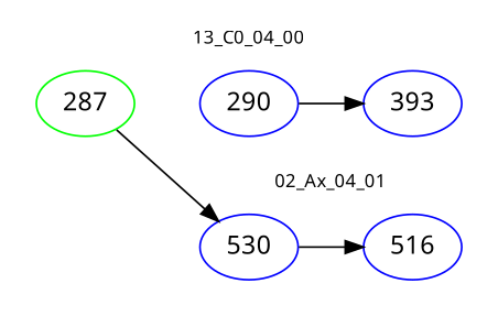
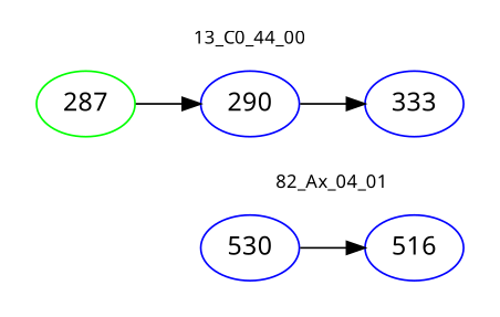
  digraph {
    fontname="Noto Sans"
    rankdir=LR
    node [color=blue fontname="Noto Sans"]
    edge [color=black fontname="Noto Sans"]
    n1 [label=530]
    n2 [label=516]
    n3 [color=green label=287]
    n4 [label=290]
-   n5 [label=393]
+   n5 [label=333]
    subgraph cluster_1 {
      color=white
      fontsize=10
-     label="02_Ax_04_01"
+     label="82_Ax_04_01"
      n1
      n2
    }
    subgraph cluster_2 {
      color=white
      fontsize=10
-     label="13_C0_04_00"
+     label="13_C0_44_00"
      n3
      n4
      n5
    }
    n1 -> n2
-   n3 -> n1
+   n3 -> n4
    n4 -> n5
  }
